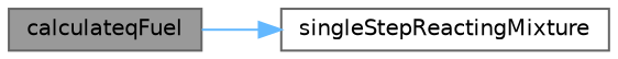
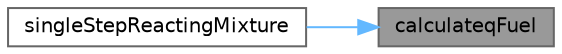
  digraph {
    rankdir=RL
    node [fontname=Helvetica fontsize=10 shape=box style=filled]
    n1 [color=gray40 fillcolor=grey60 fontcolor=black height=0.2 label=calculateqFuel width=0.4]
    n2 [color=grey40 fillcolor=white height=0.2 label=singleStepReactingMixture width=0.4]
-   n2 -> n1 [color=steelblue1 dir=back fontname=Helvetica fontsize=10 labelfontname=Helvetica labelfontsize=10 style=solid]
+   n1 -> n2 [color=steelblue1 dir=back fontname=Helvetica fontsize=10 labelfontname=Helvetica labelfontsize=10 style=solid]
  }
